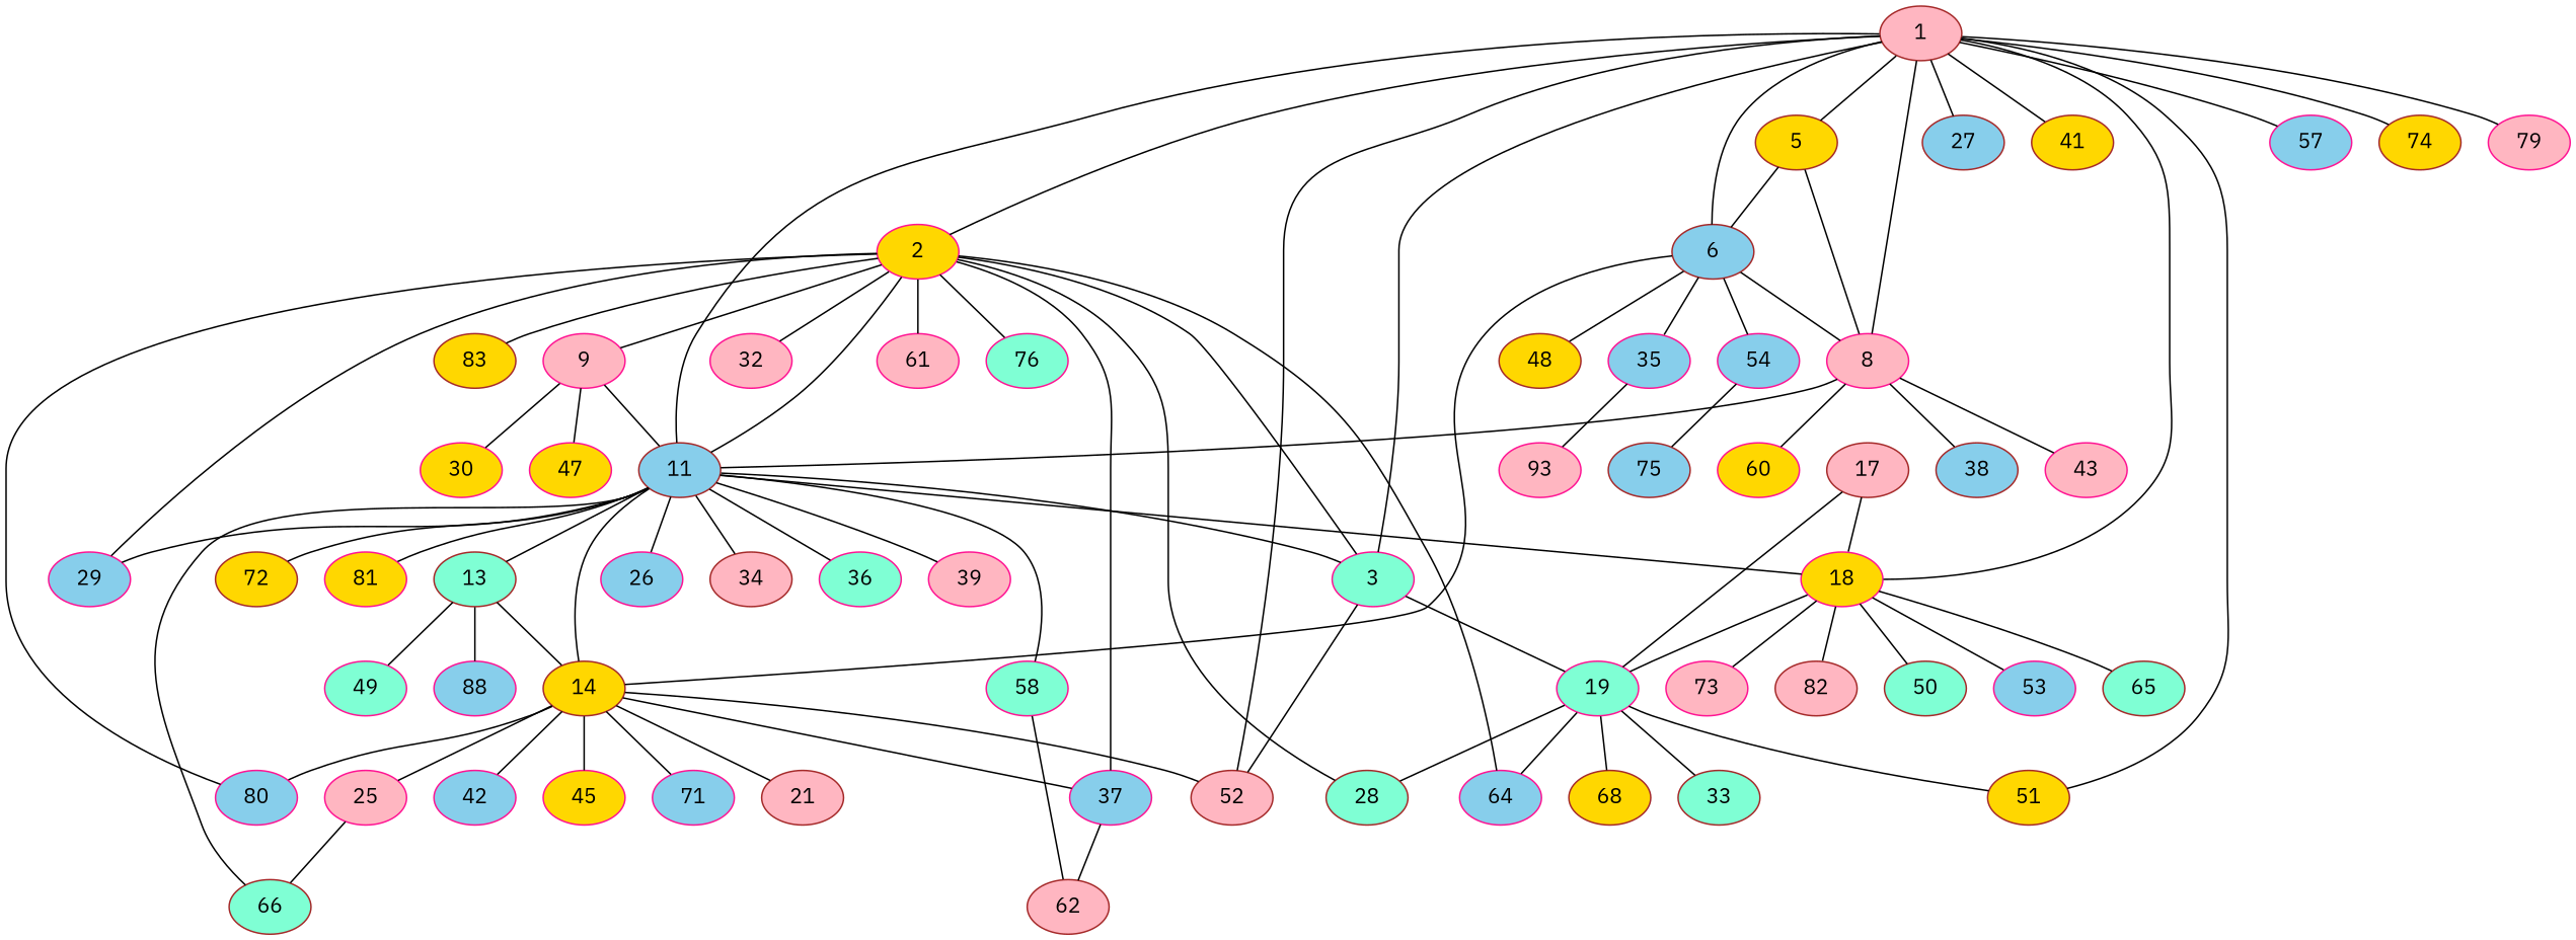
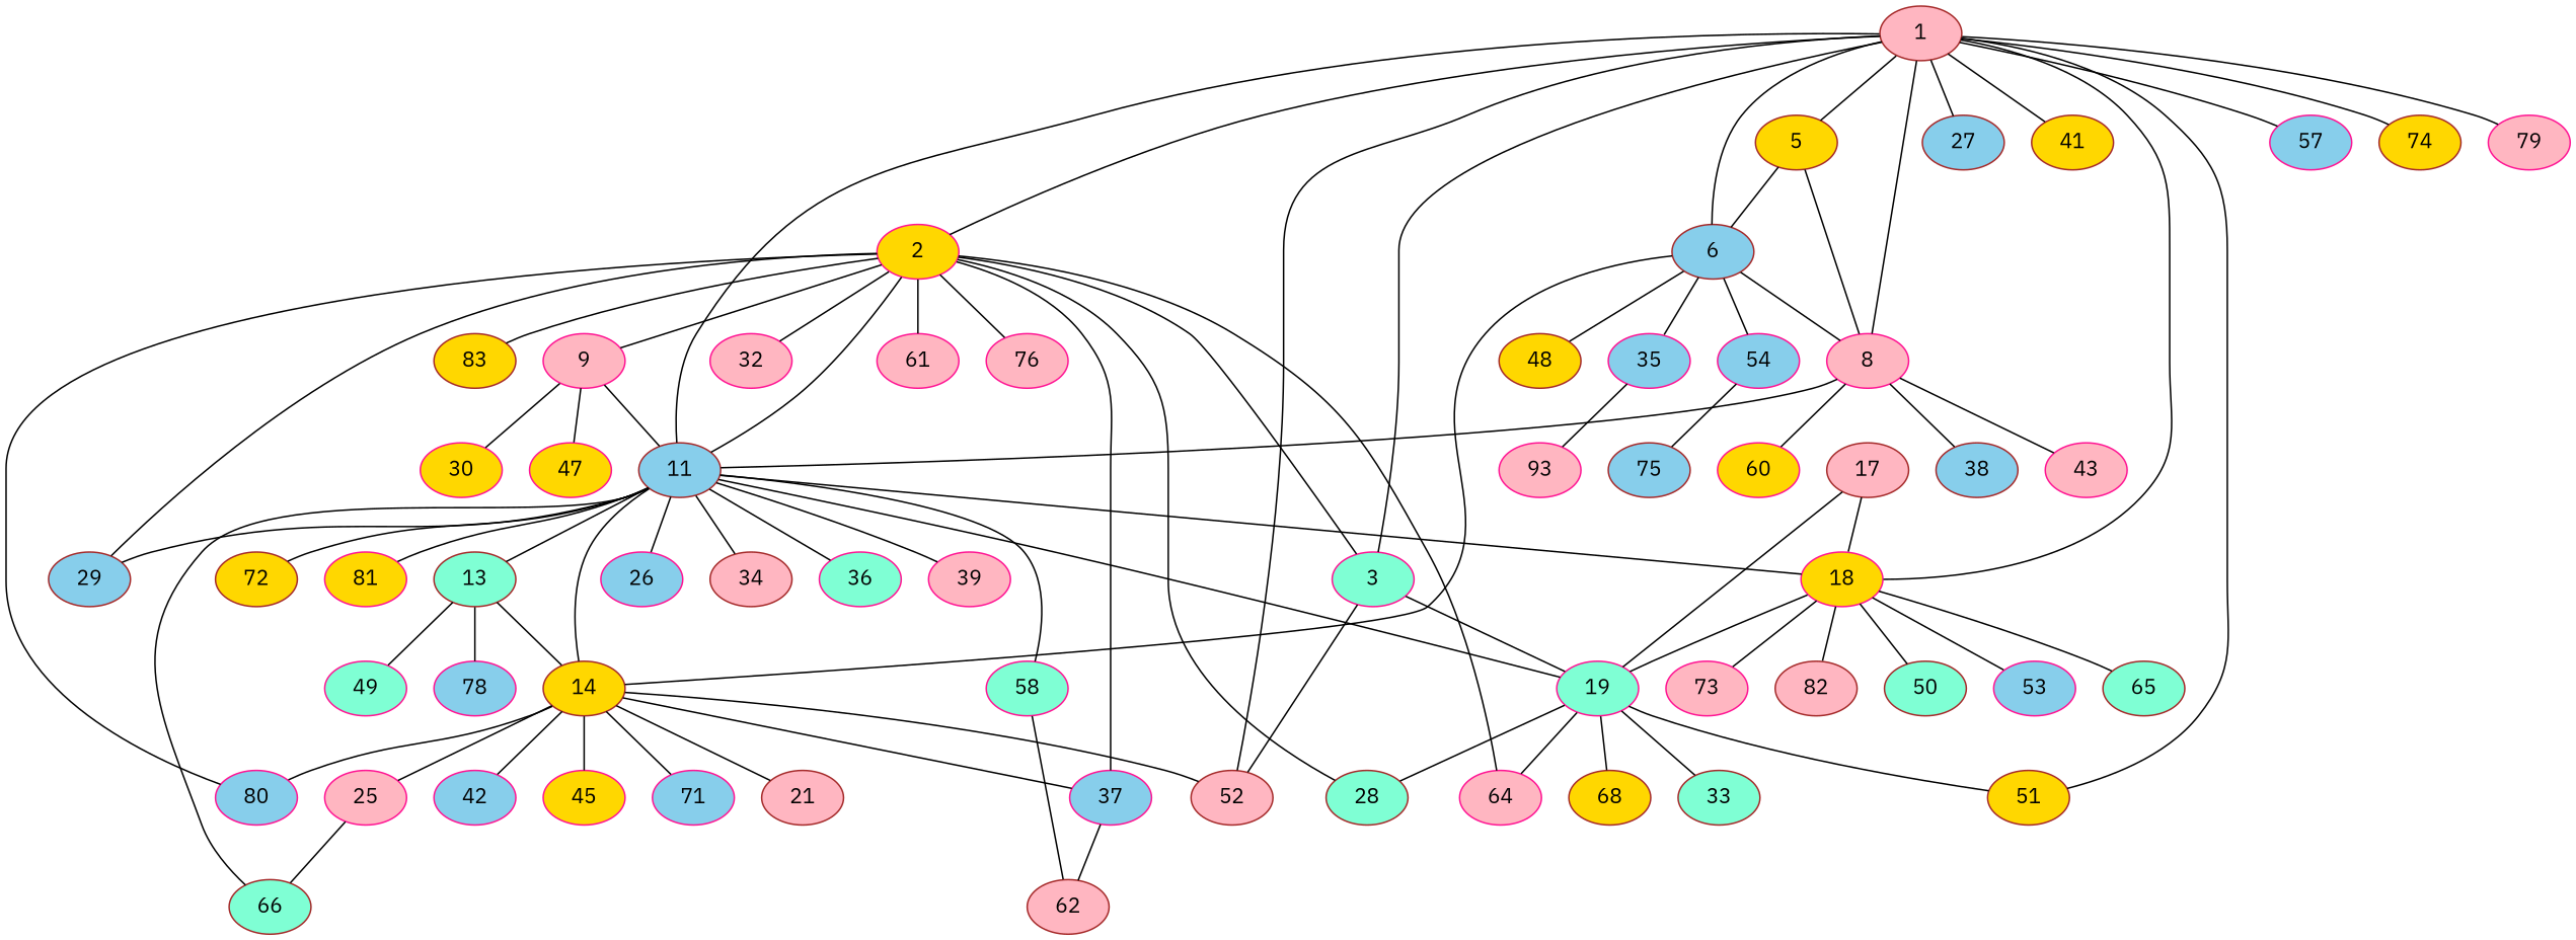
  graph {
    fontname="IBM Plex Sans"
    node [color=deeppink fillcolor=lightpink fontname="IBM Plex Sans" style=filled]
    edge [fontname="IBM Plex Sans"]
    1 [color=brown super="+7"]
    2 [fillcolor=gold super="+10"]
    3 [fillcolor=aquamarine super="+70"]
    5 [color=brown fillcolor=gold super="+23"]
    6 [color=brown fillcolor=skyblue super="+31"]
    8 [super="+24"]
    11 [color=brown fillcolor=skyblue super="+16"]
    18 [fillcolor=gold super="+22"]
    27 [color=brown fillcolor=skyblue]
    41 [color=brown fillcolor=gold super="+69"]
    51 [color=brown fillcolor=gold super="+77"]
    52 [color=brown super="+56"]
    57 [fillcolor=skyblue]
    74 [color=brown fillcolor=gold]
    79
    9 [super="+12"]
    28 [color=brown fillcolor=aquamarine super="+46"]
-   29 [fillcolor=skyblue]
+   29 [color=brown fillcolor=skyblue]
    32
    37 [fillcolor=skyblue super="+40"]
    61
-   64 [fillcolor=skyblue]
-   76 [fillcolor=aquamarine]
+   64
+   76
    80 [fillcolor=skyblue]
    83 [color=brown fillcolor=gold]
    19 [fillcolor=aquamarine super="+20"]
    14 [color=brown fillcolor=gold super="+15"]
    35 [fillcolor=skyblue]
    48 [color=brown fillcolor=gold]
    54 [fillcolor=skyblue super="+67"]
    38 [color=brown fillcolor=skyblue]
    43
    60 [fillcolor=gold]
    13 [color=brown fillcolor=aquamarine super="+44"]
    26 [fillcolor=skyblue]
    34 [color=brown]
    36 [fillcolor=aquamarine]
    39
    58 [fillcolor=aquamarine]
    66 [color=brown fillcolor=aquamarine]
    72 [color=brown fillcolor=gold]
    81 [fillcolor=gold]
    50 [color=brown fillcolor=aquamarine super="+55"]
    53 [fillcolor=skyblue]
    65 [color=brown fillcolor=aquamarine]
    73
    82 [color=brown]
    30 [fillcolor=gold]
    47 [fillcolor=gold]
    62 [color=brown]
    33 [color=brown fillcolor=aquamarine super="+59"]
    68 [color=brown fillcolor=gold]
    21 [color=brown]
    25
    42 [fillcolor=skyblue]
    45 [fillcolor=gold]
    71 [fillcolor=skyblue]
    n58 [label=93]
    75 [color=brown fillcolor=skyblue]
    49 [fillcolor=aquamarine]
-   78 [fillcolor=skyblue label=88]
+   78 [fillcolor=skyblue]
    17 [color=brown]
    1 -- 2
    1 -- 3
    1 -- 5
    1 -- 6
    1 -- 8
    1 -- 11
    1 -- 18
    1 -- 27
    1 -- 41
    1 -- 51
    1 -- 52
    1 -- 57
    1 -- 74
    1 -- 79
    2 -- 3
    2 -- 11
    2 -- 9 [weight=2]
    2 -- 28
    2 -- 29
    2 -- 32
    2 -- 37 [weight=2]
    2 -- 61
    2 -- 64
    2 -- 76
    2 -- 80
    2 -- 83
    3 -- 52
    3 -- 19 [weight=2]
    5 -- 6
    5 -- 8
    6 -- 8
    6 -- 14
    6 -- 35
    6 -- 48
    6 -- 54
    8 -- 11
    8 -- 38
    8 -- 43
    8 -- 60
    11 -- 18
    11 -- 29
-   11 -- 3
+   11 -- 19
    11 -- 14 [weight=2]
    11 -- 13
    11 -- 26
    11 -- 34
    11 -- 36
    11 -- 39
    11 -- 58
    11 -- 66
    11 -- 72
    11 -- 81
    18 -- 19 [weight=2]
    18 -- 50
    18 -- 53
    18 -- 65
    18 -- 73
    18 -- 82
    9 -- 11 [weight=2]
    9 -- 30
    9 -- 47
    37 -- 62
    19 -- 51
    19 -- 28
    19 -- 64
    19 -- 33
    19 -- 68
    14 -- 52
    14 -- 37
    14 -- 80
    14 -- 21
    14 -- 25
    14 -- 42
    14 -- 45
    14 -- 71
    35 -- n58
    54 -- 75
    13 -- 14 [weight=2]
    13 -- 49
    13 -- 78
    58 -- 62
    25 -- 66
    17 -- 18
    17 -- 19 [weight=2]
  }
